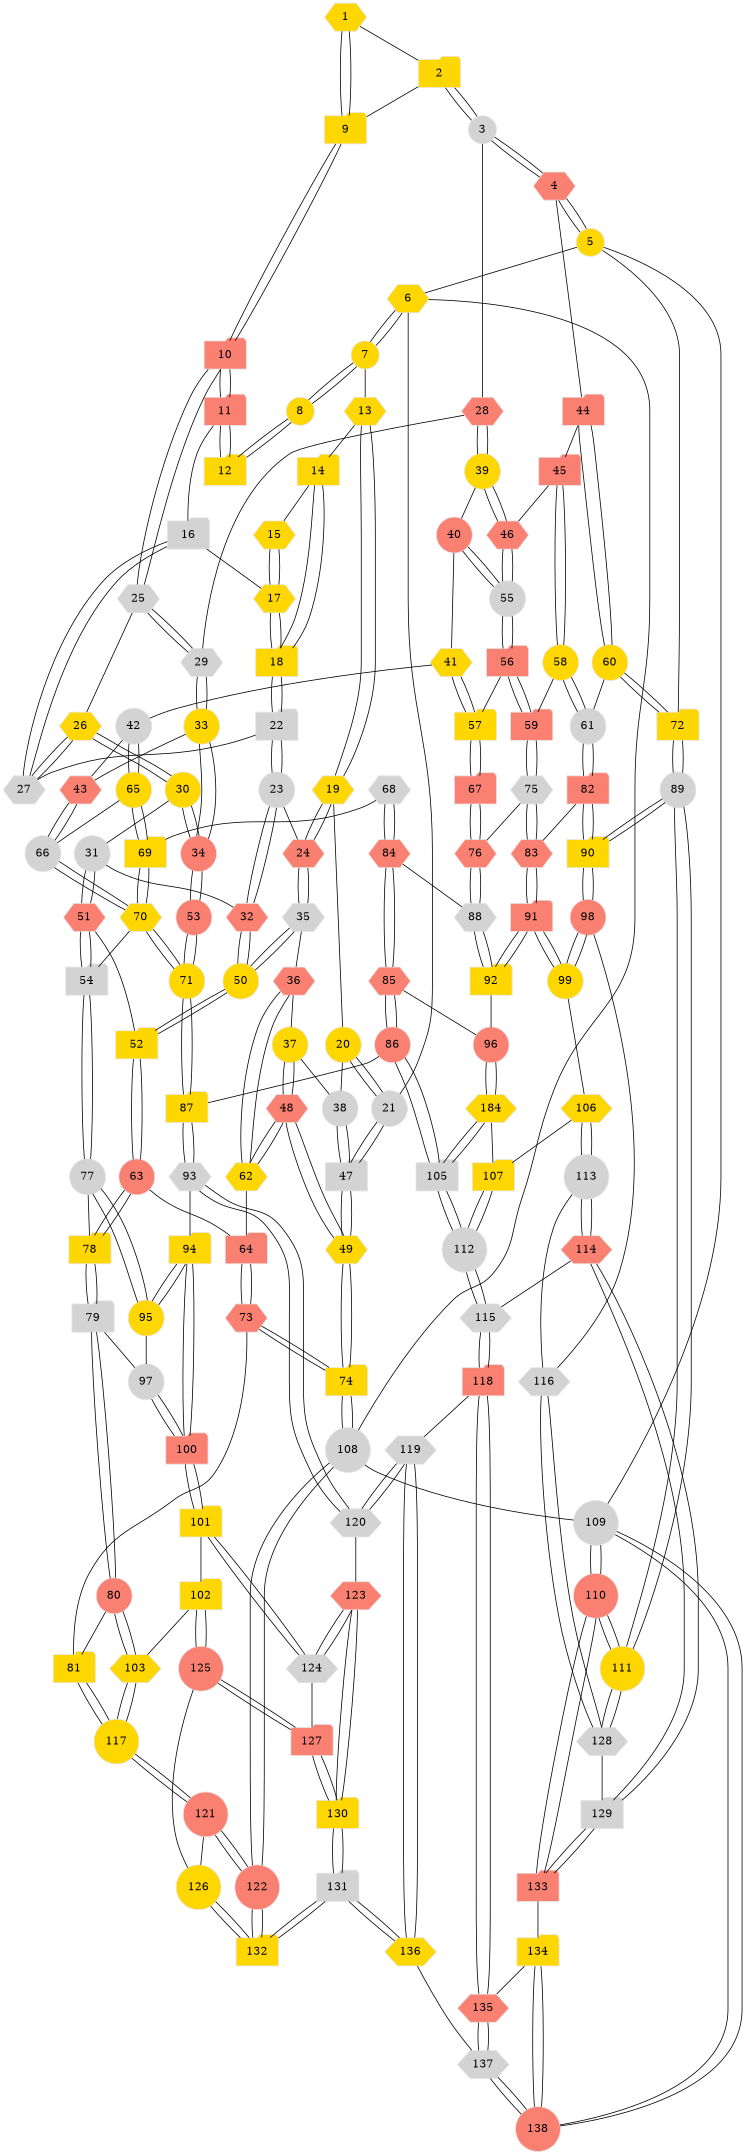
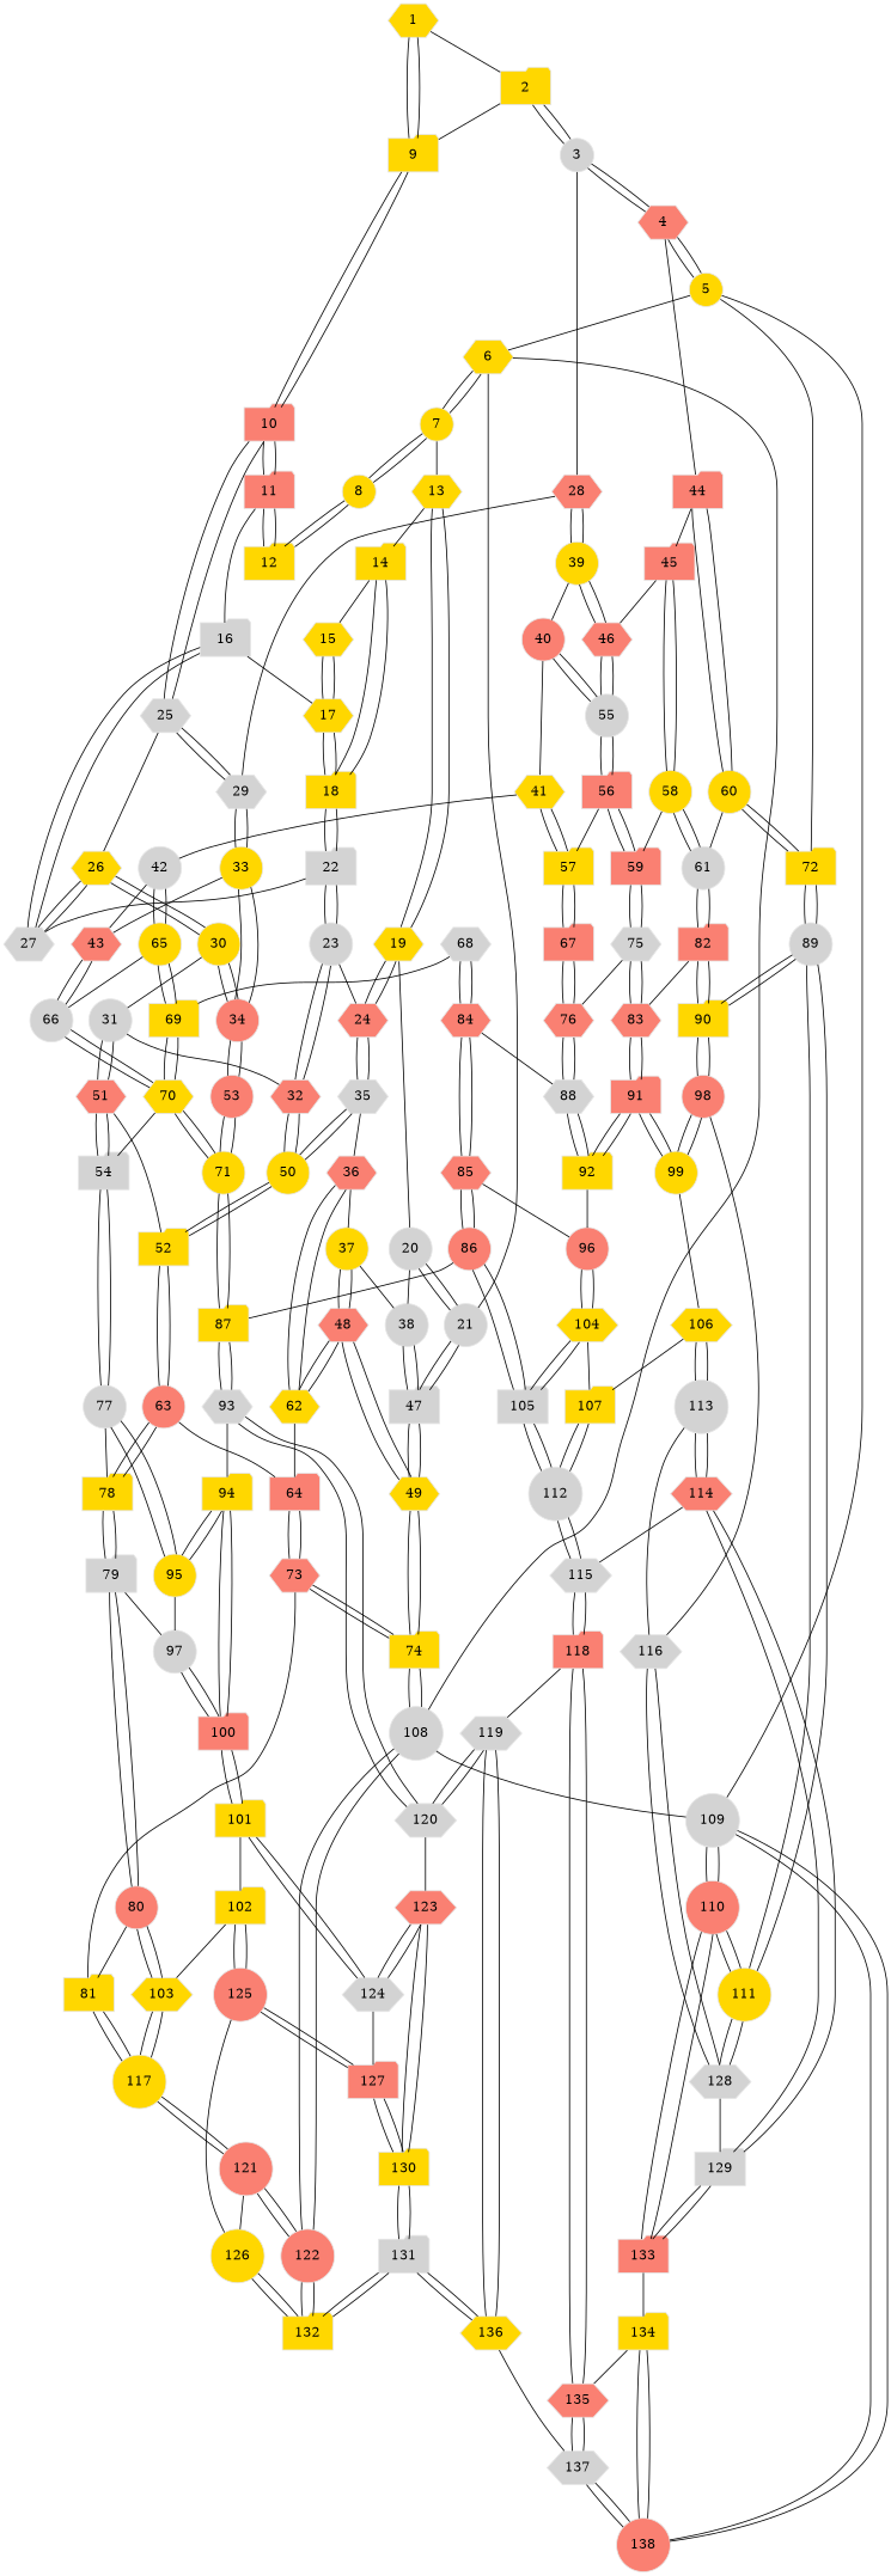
  graph {
    node [color=gray90 fillcolor=gold shape=hexagon style=filled]
    2 [shape=folder]
    1
    9 [shape=folder]
    3 [fillcolor=lightgrey shape=circle]
    10 [fillcolor=salmon shape=folder]
    4 [fillcolor=salmon]
    28 [fillcolor=salmon]
    5 [shape=circle]
    44 [fillcolor=salmon shape=folder]
    29 [fillcolor=lightgrey]
    39 [shape=circle]
    6
    72 [shape=folder]
    109 [fillcolor=lightgrey shape=circle]
    45 [fillcolor=salmon shape=folder]
    60 [shape=circle]
    7 [shape=circle]
    21 [fillcolor=lightgrey shape=circle]
    108 [fillcolor=lightgrey shape=circle]
    89 [fillcolor=lightgrey shape=circle]
    110 [fillcolor=salmon shape=circle]
    138 [fillcolor=salmon shape=circle]
    8 [shape=circle]
    13
    47 [fillcolor=lightgrey shape=folder]
    122 [fillcolor=salmon shape=circle]
    12 [shape=folder]
    14 [shape=folder]
    19
    11 [fillcolor=salmon shape=folder]
    25 [fillcolor=lightgrey]
    16 [fillcolor=lightgrey shape=folder]
    26
    17
    27 [fillcolor=lightgrey]
    15
    18 [shape=folder]
-   20 [shape=circle]
+   20 [fillcolor=lightgrey shape=circle]
    24 [fillcolor=salmon]
    22 [fillcolor=lightgrey shape=folder]
    23 [fillcolor=lightgrey shape=circle]
    38 [fillcolor=lightgrey shape=circle]
    35 [fillcolor=lightgrey]
    49
    32 [fillcolor=salmon]
    50 [shape=circle]
    36 [fillcolor=salmon]
    30 [shape=circle]
    33 [shape=circle]
    31 [fillcolor=lightgrey shape=circle]
    34 [fillcolor=salmon shape=circle]
    40 [fillcolor=salmon shape=circle]
    46 [fillcolor=salmon]
    43 [fillcolor=salmon]
    51 [fillcolor=salmon]
    53 [fillcolor=salmon shape=circle]
    52 [shape=folder]
    54 [fillcolor=lightgrey shape=folder]
    66 [fillcolor=lightgrey shape=circle]
    71 [shape=circle]
    37 [shape=circle]
    62
    48 [fillcolor=salmon]
    64 [fillcolor=salmon shape=folder]
    41
    55 [fillcolor=lightgrey shape=circle]
    42 [fillcolor=lightgrey shape=circle]
    57 [shape=folder]
    56 [fillcolor=salmon shape=folder]
    65 [shape=circle]
    67 [fillcolor=salmon shape=folder]
    69 [shape=folder]
    70
    58 [shape=circle]
    61 [fillcolor=lightgrey shape=circle]
    59 [fillcolor=salmon shape=folder]
    74 [shape=folder]
    63 [fillcolor=salmon shape=circle]
    77 [fillcolor=lightgrey shape=circle]
    78 [shape=folder]
    87 [shape=folder]
    95 [shape=circle]
    75 [fillcolor=lightgrey]
    76 [fillcolor=salmon]
    82 [fillcolor=salmon shape=folder]
    83 [fillcolor=salmon]
    90 [shape=folder]
    73 [fillcolor=salmon]
    79 [fillcolor=lightgrey shape=folder]
    81 [shape=folder]
    68 [fillcolor=lightgrey]
    84 [fillcolor=salmon]
    88 [fillcolor=lightgrey]
    85 [fillcolor=salmon]
    93 [fillcolor=lightgrey]
    111 [shape=circle]
    117 [shape=circle]
    91 [fillcolor=salmon shape=folder]
    92 [shape=folder]
    97 [fillcolor=lightgrey shape=circle]
    80 [fillcolor=salmon shape=circle]
    103
    100 [fillcolor=salmon shape=folder]
    121 [fillcolor=salmon shape=circle]
    98 [fillcolor=salmon shape=circle]
    99 [shape=circle]
    86 [fillcolor=salmon shape=circle]
    96 [fillcolor=salmon shape=circle]
    105 [fillcolor=lightgrey shape=folder]
-   104 [label=184]
+   104
    112 [fillcolor=lightgrey shape=circle]
    94 [shape=folder]
    120 [fillcolor=lightgrey]
    128 [fillcolor=lightgrey]
    116 [fillcolor=lightgrey]
    106
    123 [fillcolor=salmon]
    101 [shape=folder]
    107 [shape=folder]
    113 [fillcolor=lightgrey shape=circle]
    102 [shape=folder]
    124 [fillcolor=lightgrey]
    125 [fillcolor=salmon shape=circle]
    127 [fillcolor=salmon shape=folder]
    126 [shape=circle]
    115 [fillcolor=lightgrey]
    114 [fillcolor=salmon]
    132 [shape=folder]
    133 [fillcolor=salmon shape=folder]
    134 [shape=folder]
    129 [fillcolor=lightgrey shape=folder]
    118 [fillcolor=salmon shape=folder]
    119 [fillcolor=lightgrey]
    135 [fillcolor=salmon]
    136
    137 [fillcolor=lightgrey]
    130 [shape=folder]
    131 [fillcolor=lightgrey shape=folder]
    2 -- 9
    2 -- 3
    2 -- 3
    1 -- 2
    1 -- 9
    1 -- 9
    9 -- 10
    9 -- 10
    3 -- 4
    3 -- 4
    3 -- 28
    10 -- 11
    10 -- 11
    10 -- 25
    10 -- 25
    4 -- 5
    4 -- 5
    4 -- 44
    28 -- 29
    28 -- 39
    28 -- 39
    5 -- 6
    5 -- 72
    5 -- 109
    44 -- 45
    44 -- 60
    44 -- 60
    29 -- 33
    29 -- 33
    39 -- 40
    39 -- 46
    39 -- 46
    6 -- 7
    6 -- 7
    6 -- 21
    6 -- 108
    72 -- 89
    72 -- 89
    109 -- 110
    109 -- 110
    109 -- 138
    109 -- 138
    45 -- 46
    45 -- 58
    45 -- 58
    60 -- 72
    60 -- 72
    60 -- 61
    7 -- 8
    7 -- 8
    7 -- 13
    21 -- 47
    21 -- 47
    108 -- 109
    108 -- 122
    108 -- 122
    89 -- 90
    89 -- 90
    89 -- 111
    89 -- 111
    110 -- 111
    110 -- 111
    110 -- 133
    110 -- 133
    8 -- 12
    8 -- 12
    13 -- 14
    13 -- 19
    13 -- 19
    47 -- 49
    47 -- 49
    122 -- 132
    122 -- 132
    14 -- 15
    14 -- 18
    14 -- 18
    19 -- 20
    19 -- 24
    19 -- 24
    11 -- 12
    11 -- 12
    11 -- 16
    25 -- 29
    25 -- 29
    25 -- 26
    16 -- 17
    16 -- 27
    16 -- 27
    26 -- 27
    26 -- 27
    26 -- 30
    26 -- 30
    17 -- 18
    17 -- 18
    15 -- 17
    15 -- 17
    18 -- 22
    18 -- 22
    20 -- 21
    20 -- 21
    20 -- 38
    24 -- 35
    24 -- 35
    22 -- 27
    22 -- 23
    22 -- 23
    23 -- 24
    23 -- 32
    23 -- 32
    38 -- 47
    38 -- 47
    35 -- 50
    35 -- 50
    35 -- 36
    49 -- 74
    49 -- 74
    32 -- 50
    32 -- 50
    50 -- 52
    50 -- 52
    36 -- 37
    36 -- 62
    36 -- 62
    30 -- 31
    30 -- 34
    30 -- 34
    33 -- 34
    33 -- 34
    33 -- 43
    31 -- 32
    31 -- 51
    31 -- 51
    34 -- 53
    34 -- 53
    40 -- 41
    40 -- 55
    40 -- 55
    46 -- 55
    46 -- 55
    43 -- 66
    43 -- 66
    51 -- 52
    51 -- 54
    51 -- 54
    53 -- 71
    53 -- 71
    52 -- 63
    52 -- 63
    54 -- 77
    54 -- 77
    66 -- 70
    66 -- 70
    71 -- 87
    71 -- 87
    37 -- 38
    37 -- 48
    37 -- 48
    62 -- 64
    48 -- 49
    48 -- 49
    48 -- 62
    48 -- 62
    64 -- 73
    64 -- 73
    41 -- 42
    41 -- 57
    41 -- 57
    55 -- 56
    55 -- 56
    42 -- 43
    42 -- 65
    42 -- 65
    57 -- 67
    57 -- 67
    56 -- 57
    56 -- 59
    56 -- 59
    65 -- 66
    65 -- 69
    65 -- 69
    67 -- 76
    67 -- 76
    69 -- 70
    69 -- 70
    70 -- 54
    70 -- 71
    70 -- 71
    58 -- 61
    58 -- 61
    58 -- 59
    61 -- 82
    61 -- 82
    59 -- 75
    59 -- 75
    74 -- 108
    74 -- 108
    63 -- 64
    63 -- 78
    63 -- 78
    77 -- 78
    77 -- 95
    77 -- 95
    78 -- 79
    78 -- 79
    87 -- 93
    87 -- 93
    95 -- 97
    75 -- 76
    75 -- 83
    75 -- 83
    76 -- 88
    76 -- 88
    82 -- 83
    82 -- 90
    82 -- 90
    83 -- 91
    83 -- 91
    90 -- 98
    90 -- 98
    73 -- 74
    73 -- 74
    73 -- 81
    79 -- 97
    79 -- 80
    79 -- 80
    81 -- 117
    81 -- 117
    68 -- 69
    68 -- 84
    68 -- 84
    84 -- 88
    84 -- 85
    84 -- 85
    88 -- 92
    88 -- 92
    85 -- 86
    85 -- 86
    85 -- 96
    93 -- 94
    93 -- 120
    93 -- 120
    111 -- 128
    111 -- 128
    117 -- 121
    117 -- 121
    91 -- 92
    91 -- 92
    91 -- 99
    91 -- 99
    92 -- 96
    97 -- 100
    97 -- 100
    80 -- 81
    80 -- 103
    80 -- 103
    103 -- 117
    103 -- 117
    100 -- 101
    100 -- 101
    121 -- 122
    121 -- 122
    121 -- 126
    98 -- 99
    98 -- 99
    98 -- 116
    99 -- 106
    86 -- 87
    86 -- 105
    86 -- 105
    96 -- 104
    96 -- 104
    105 -- 112
    105 -- 112
    104 -- 105
    104 -- 105
    104 -- 107
    112 -- 115
    112 -- 115
    94 -- 95
    94 -- 95
    94 -- 100
    94 -- 100
    120 -- 123
    128 -- 129
    116 -- 128
    116 -- 128
    106 -- 107
    106 -- 113
    106 -- 113
    123 -- 124
    123 -- 124
    123 -- 130
    123 -- 130
    101 -- 102
    101 -- 124
    101 -- 124
    107 -- 112
    107 -- 112
    113 -- 116
    113 -- 114
    113 -- 114
    102 -- 103
    102 -- 125
    102 -- 125
    124 -- 127
    125 -- 127
    125 -- 127
    125 -- 126
    127 -- 130
    127 -- 130
    126 -- 132
    126 -- 132
    115 -- 118
    115 -- 118
    114 -- 115
    114 -- 129
    114 -- 129
    133 -- 134
    134 -- 138
    134 -- 138
    134 -- 135
    129 -- 133
    129 -- 133
    118 -- 119
    118 -- 135
    118 -- 135
    119 -- 120
    119 -- 120
    119 -- 136
    119 -- 136
    135 -- 137
    135 -- 137
    136 -- 137
    137 -- 138
    137 -- 138
    130 -- 131
    130 -- 131
    131 -- 132
    131 -- 132
    131 -- 136
    131 -- 136
  }
